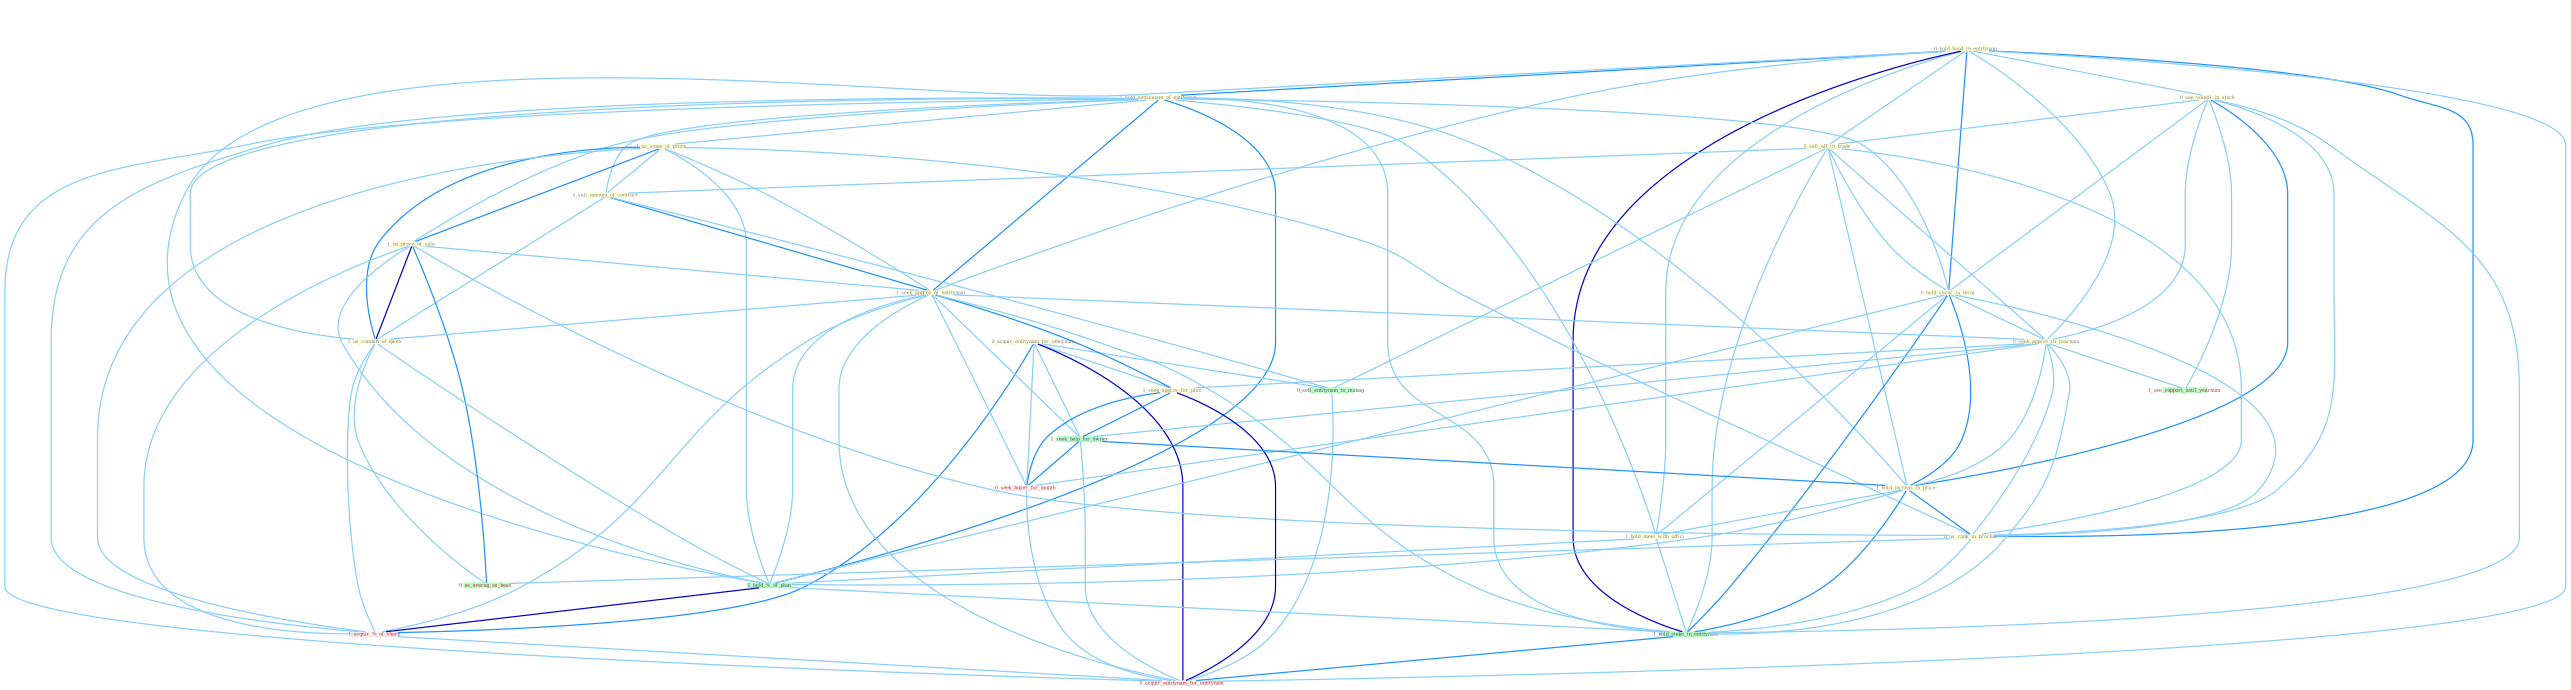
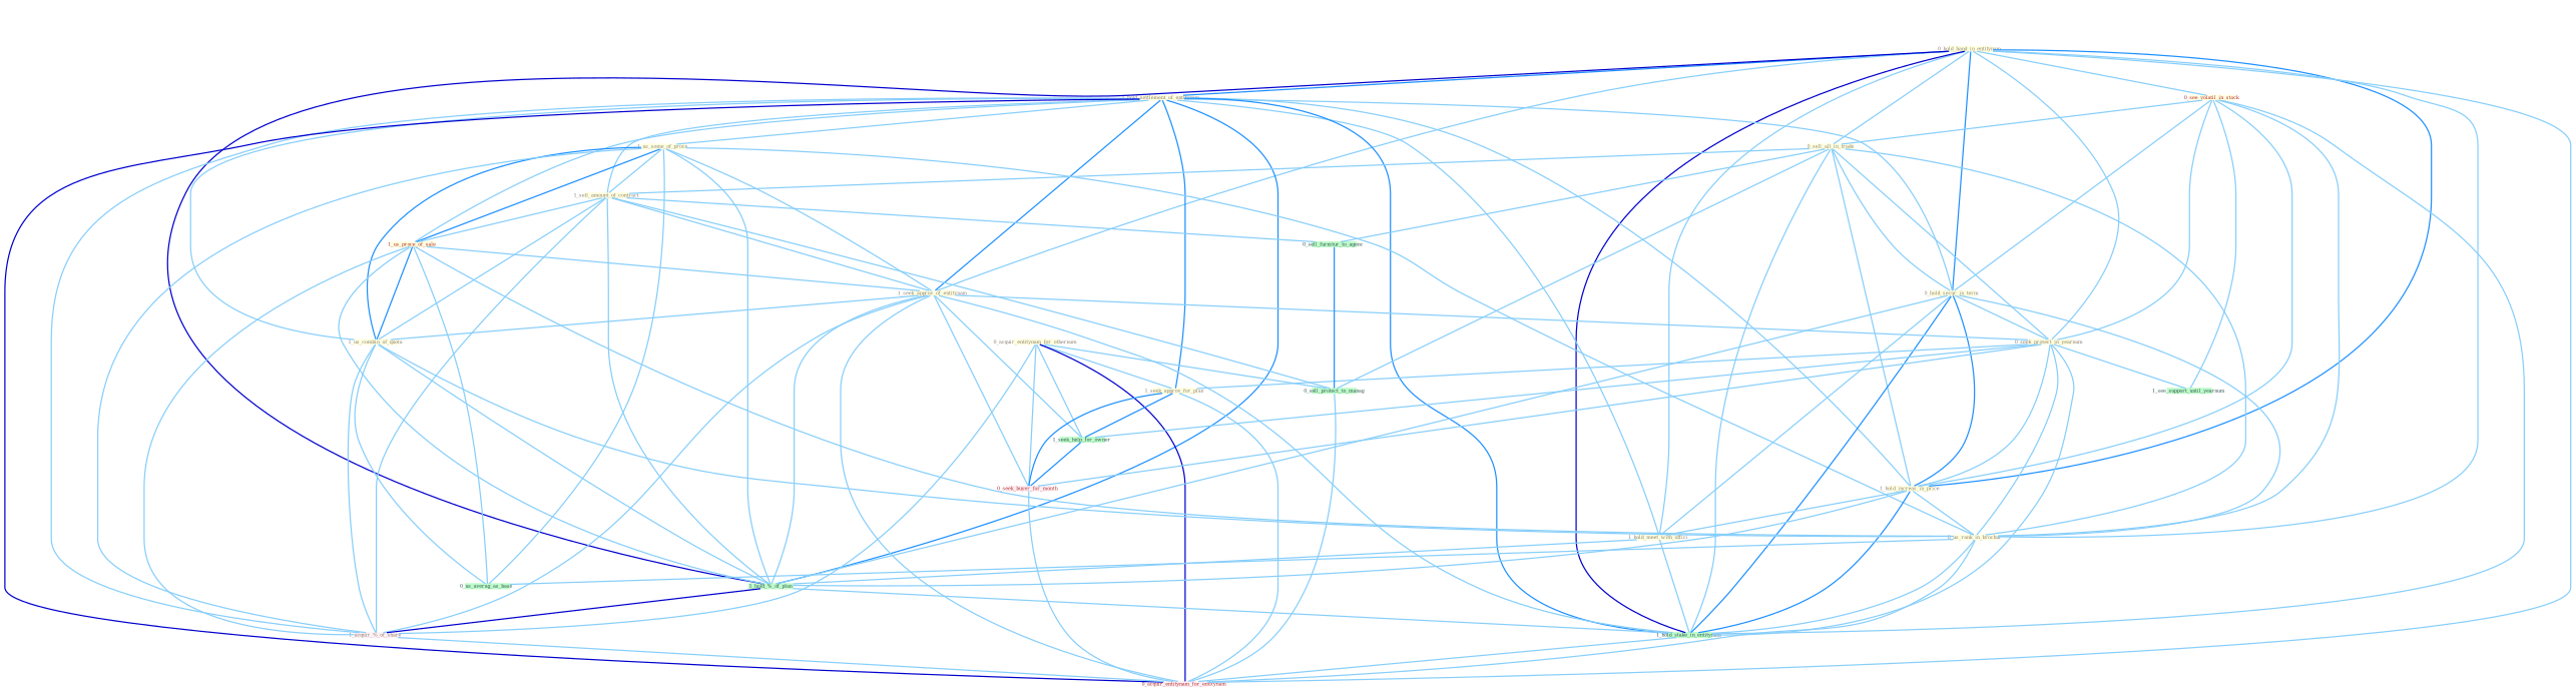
  graph {
    node [color="#ffffe0" fixedsize=true fontcolor="#8b7d6b" fontsize=4 shape=polygon style=filled]
    edge [color="#87cefa" w=1]
    "0_hold_hand_in_entitynam " [height=.06 width=.5]
    "1_hold_settlement_of_entitynam " [height=.06 width=.5]
    "0_acquir_entitynam_for_othernum " [height=.06 width=.5]
    "1_us_some_of_proce " [height=.06 width=.5]
-   "0_see_volatil_in_stock " [height=.06 width=.5]
+   "0_see_volatil_in_stock " [fontcolor="#b22222" height=.06 width=.5]
    "0_sell_all_in_trade " [height=.06 width=.5]
    "0_hold_secur_in_term " [height=.06 width=.5]
    "1_sell_amount_of_contract " [height=.06 width=.5]
    "1_hold_increas_in_price " [height=.06 width=.5]
-   "1_us_proce_of_sale " [height=.06 width=.5]
+   "1_us_proce_of_sale " [fontcolor="#b22222" height=.06 width=.5]
    "1_hold_meet_with_offici " [height=.06 width=.5]
    "1_seek_approv_of_entitynam " [height=.06 width=.5]
-   "0_seek_protect_in_yearnum " [height=.06 width=.5 label="0_seek_approv_in_yearnum"]
+   "0_seek_protect_in_yearnum " [height=.06 width=.5]
    "1_us_combin_of_quota " [height=.06 width=.5]
    "1_seek_approv_for_plan " [height=.06 width=.5]
    "0_us_rank_in_brochur " [height=.06 width=.5]
    "0_seek_buyer_for_month " [color="#fff0f5" fontcolor="#b22222" height=.06 width=.5]
-   "1_acquir_%_of_share " [color="#fff0f5" fontcolor="#b22222" height=.06 width=.5]
+   "1_acquir_%_of_share " [color="#fff0f5" height=.06 width=.5]
    "0_acquir_entitynam_for_entitynam " [color="#fff0f5" fontcolor="#b22222" height=.06 width=.5]
    n20 [color="#BDFCC9" fontcolor="#2f4f4f" height=.06 label="1_hold_%_of_plan" width=.5]
    "1_hold_stake_in_entitynam " [color="#BDFCC9" fontcolor="#2f4f4f" height=.06 width=.5]
    "1_seek_help_for_owner " [color="#BDFCC9" fontcolor="#2f4f4f" height=.06 width=.5]
-   "0_sell_entitynam_to_manag " [color="#BDFCC9" fontcolor="#2f4f4f" height=.06 width=.5]
-   "0_us_averag_as_base " [color="#BDFCC9" fontcolor="#b22222" height=.06 width=.5]
-   "1_see_support_until_yearnum " [color="#BDFCC9" fontcolor="#b22222" height=.06 width=.5]
+   "0_sell_entitynam_to_manag " [color="#BDFCC9" fontcolor="#2f4f4f" height=.06 width=.5 label="0_sell_protect_to_manag"]
+   "0_us_averag_as_base " [color="#BDFCC9" fontcolor="#2f4f4f" height=.06 width=.5]
+   "1_see_support_until_yearnum " [color="#BDFCC9" fontcolor="#2f4f4f" height=.06 width=.5]
+   "0_sell_furnitur_to_agenc " [color="#BDFCC9" fontcolor="#2f4f4f" height=.06 width=.5]
    subgraph sub_1 {
      "0_hold_hand_in_entitynam "
      "1_hold_settlement_of_entitynam "
      "0_acquir_entitynam_for_othernum "
      "1_us_some_of_proce "
      "0_see_volatil_in_stock "
      "0_sell_all_in_trade "
      "0_hold_secur_in_term "
      "1_sell_amount_of_contract "
      "1_hold_increas_in_price "
      "1_us_proce_of_sale "
      "1_hold_meet_with_offici "
      "1_seek_approv_of_entitynam "
      "0_seek_protect_in_yearnum "
      "1_us_combin_of_quota "
      "1_seek_approv_for_plan "
      "0_us_rank_in_brochur "
    }
    subgraph sub_2 {
      "0_seek_buyer_for_month "
      "1_acquir_%_of_share "
      "0_acquir_entitynam_for_entitynam "
    }
    "0_hold_hand_in_entitynam " -- "1_hold_settlement_of_entitynam " [color="#1e90ff" w=2]
    "0_hold_hand_in_entitynam " -- "0_see_volatil_in_stock "
    "0_hold_hand_in_entitynam " -- "0_sell_all_in_trade "
    "0_hold_hand_in_entitynam " -- "0_hold_secur_in_term " [color="#1e90ff" w=2]
-   "1_seek_help_for_owner " -- "1_hold_increas_in_price " [color="#1e90ff" w=2]
+   "0_hold_hand_in_entitynam " -- "1_hold_increas_in_price " [color="#1e90ff" w=2]
    "0_hold_hand_in_entitynam " -- "1_hold_meet_with_offici "
    "0_hold_hand_in_entitynam " -- "1_seek_approv_of_entitynam "
    "0_hold_hand_in_entitynam " -- "0_seek_protect_in_yearnum "
-   "0_hold_hand_in_entitynam " -- "0_us_rank_in_brochur " [color="#1e90ff"]
+   "0_hold_hand_in_entitynam " -- "0_us_rank_in_brochur "
    "0_hold_hand_in_entitynam " -- "0_acquir_entitynam_for_entitynam "
-   "0_hold_hand_in_entitynam " -- n20
+   "0_hold_hand_in_entitynam " -- n20 [color="#0000cd"]
    "0_hold_hand_in_entitynam " -- "1_hold_stake_in_entitynam " [color="#0000cd" w=3]
    "1_hold_settlement_of_entitynam " -- "1_us_some_of_proce "
    "1_hold_settlement_of_entitynam " -- "0_hold_secur_in_term "
    "1_hold_settlement_of_entitynam " -- "1_sell_amount_of_contract "
    "1_hold_settlement_of_entitynam " -- "1_hold_increas_in_price "
    "1_hold_settlement_of_entitynam " -- "1_us_proce_of_sale "
    "1_hold_settlement_of_entitynam " -- "1_hold_meet_with_offici "
    "1_hold_settlement_of_entitynam " -- "1_seek_approv_of_entitynam " [color="#1e90ff" w=2]
    "1_hold_settlement_of_entitynam " -- "1_us_combin_of_quota "
    "1_hold_settlement_of_entitynam " -- "1_acquir_%_of_share "
-   "1_hold_settlement_of_entitynam " -- "0_acquir_entitynam_for_entitynam "
+   "1_hold_settlement_of_entitynam " -- "0_acquir_entitynam_for_entitynam " [color="#0000cd"]
    "1_hold_settlement_of_entitynam " -- n20 [color="#1e90ff" w=2]
-   "1_hold_settlement_of_entitynam " -- "1_hold_stake_in_entitynam " [w=2]
+   "1_hold_settlement_of_entitynam " -- "1_hold_stake_in_entitynam " [color="#1e90ff" w=2]
    "0_acquir_entitynam_for_othernum " -- "1_seek_approv_for_plan "
    "0_acquir_entitynam_for_othernum " -- "0_seek_buyer_for_month "
-   "0_acquir_entitynam_for_othernum " -- "1_acquir_%_of_share " [color="#1e90ff"]
+   "0_acquir_entitynam_for_othernum " -- "1_acquir_%_of_share "
    "0_acquir_entitynam_for_othernum " -- "0_acquir_entitynam_for_entitynam " [color="#0000cd" w=3]
    "0_acquir_entitynam_for_othernum " -- "1_seek_help_for_owner "
    "0_acquir_entitynam_for_othernum " -- "0_sell_entitynam_to_manag "
    "1_us_some_of_proce " -- "1_sell_amount_of_contract "
    "1_us_some_of_proce " -- "1_us_proce_of_sale " [color="#1e90ff" w=2]
    "1_us_some_of_proce " -- "1_seek_approv_of_entitynam "
    "1_us_some_of_proce " -- "1_us_combin_of_quota " [color="#1e90ff" w=2]
    "1_us_some_of_proce " -- "0_us_rank_in_brochur "
    "1_us_some_of_proce " -- "1_acquir_%_of_share "
    "1_us_some_of_proce " -- n20
+   "1_us_some_of_proce " -- "0_us_averag_as_base "
    "0_see_volatil_in_stock " -- "0_sell_all_in_trade "
    "0_see_volatil_in_stock " -- "0_hold_secur_in_term "
-   "0_see_volatil_in_stock " -- "1_hold_increas_in_price " [color="#1e90ff"]
+   "0_see_volatil_in_stock " -- "1_hold_increas_in_price "
    "0_see_volatil_in_stock " -- "0_seek_protect_in_yearnum "
    "0_see_volatil_in_stock " -- "0_us_rank_in_brochur "
    "0_see_volatil_in_stock " -- "1_hold_stake_in_entitynam "
    "0_see_volatil_in_stock " -- "1_see_support_until_yearnum "
    "0_sell_all_in_trade " -- "0_hold_secur_in_term "
    "0_sell_all_in_trade " -- "1_sell_amount_of_contract "
    "0_sell_all_in_trade " -- "1_hold_increas_in_price "
    "0_sell_all_in_trade " -- "0_seek_protect_in_yearnum "
    "0_sell_all_in_trade " -- "0_us_rank_in_brochur "
    "0_sell_all_in_trade " -- "1_hold_stake_in_entitynam "
    "0_sell_all_in_trade " -- "0_sell_entitynam_to_manag "
+   "0_sell_all_in_trade " -- "0_sell_furnitur_to_agenc "
    "0_hold_secur_in_term " -- "1_hold_increas_in_price " [color="#1e90ff" w=2]
    "0_hold_secur_in_term " -- "1_hold_meet_with_offici "
    "0_hold_secur_in_term " -- "0_seek_protect_in_yearnum "
    "0_hold_secur_in_term " -- "0_us_rank_in_brochur "
    "0_hold_secur_in_term " -- n20
    "0_hold_secur_in_term " -- "1_hold_stake_in_entitynam " [color="#1e90ff" w=2]
-   "1_sell_amount_of_contract " -- "1_seek_approv_of_entitynam " [color="#1e90ff"]
+   "1_sell_amount_of_contract " -- "1_us_proce_of_sale "
+   "1_sell_amount_of_contract " -- "1_seek_approv_of_entitynam "
    "1_sell_amount_of_contract " -- "1_us_combin_of_quota "
+   "1_sell_amount_of_contract " -- "1_acquir_%_of_share "
+   "1_sell_amount_of_contract " -- n20
    "1_sell_amount_of_contract " -- "0_sell_entitynam_to_manag "
+   "1_sell_amount_of_contract " -- "0_sell_furnitur_to_agenc "
    "1_hold_increas_in_price " -- "1_hold_meet_with_offici "
    "1_hold_increas_in_price " -- "0_seek_protect_in_yearnum "
-   "1_hold_increas_in_price " -- "0_us_rank_in_brochur " [color="#1e90ff"]
+   "1_hold_increas_in_price " -- "0_us_rank_in_brochur "
    "1_hold_increas_in_price " -- n20
    "1_hold_increas_in_price " -- "1_hold_stake_in_entitynam " [color="#1e90ff" w=2]
    "1_us_proce_of_sale " -- "1_seek_approv_of_entitynam "
-   "1_us_proce_of_sale " -- "1_us_combin_of_quota " [color="#0000cd" w=2]
+   "1_us_proce_of_sale " -- "1_us_combin_of_quota " [color="#1e90ff" w=2]
    "1_us_proce_of_sale " -- "0_us_rank_in_brochur "
    "1_us_proce_of_sale " -- "1_acquir_%_of_share "
    "1_us_proce_of_sale " -- n20
-   "1_us_proce_of_sale " -- "0_us_averag_as_base " [color="#1e90ff"]
+   "1_us_proce_of_sale " -- "0_us_averag_as_base "
    "1_hold_meet_with_offici " -- n20
    "1_hold_meet_with_offici " -- "1_hold_stake_in_entitynam "
    "1_seek_approv_of_entitynam " -- "0_seek_protect_in_yearnum "
    "1_seek_approv_of_entitynam " -- "1_us_combin_of_quota "
-   "1_seek_approv_of_entitynam " -- "1_seek_approv_for_plan " [color="#1e90ff" w=2]
+   "1_hold_settlement_of_entitynam " -- "1_seek_approv_for_plan " [color="#1e90ff" w=2]
    "1_seek_approv_of_entitynam " -- "0_seek_buyer_for_month "
    "1_seek_approv_of_entitynam " -- "1_acquir_%_of_share "
    "1_seek_approv_of_entitynam " -- "0_acquir_entitynam_for_entitynam "
    "1_seek_approv_of_entitynam " -- n20
    "1_seek_approv_of_entitynam " -- "1_hold_stake_in_entitynam "
    "1_seek_approv_of_entitynam " -- "1_seek_help_for_owner "
    "0_seek_protect_in_yearnum " -- "1_seek_approv_for_plan "
    "0_seek_protect_in_yearnum " -- "0_us_rank_in_brochur "
    "0_seek_protect_in_yearnum " -- "0_seek_buyer_for_month "
    "0_seek_protect_in_yearnum " -- "1_hold_stake_in_entitynam "
    "0_seek_protect_in_yearnum " -- "1_seek_help_for_owner "
    "0_seek_protect_in_yearnum " -- "1_see_support_until_yearnum "
+   "1_us_combin_of_quota " -- "0_us_rank_in_brochur "
    "1_us_combin_of_quota " -- "1_acquir_%_of_share "
    "1_us_combin_of_quota " -- n20
    "1_us_combin_of_quota " -- "0_us_averag_as_base "
    "1_seek_approv_for_plan " -- "0_seek_buyer_for_month " [color="#1e90ff" w=2]
-   "1_seek_approv_for_plan " -- "0_acquir_entitynam_for_entitynam " [color="#0000cd"]
+   "1_seek_approv_for_plan " -- "0_acquir_entitynam_for_entitynam "
    "1_seek_approv_for_plan " -- "1_seek_help_for_owner " [color="#1e90ff" w=2]
    "0_us_rank_in_brochur " -- "1_hold_stake_in_entitynam "
    "0_us_rank_in_brochur " -- "0_us_averag_as_base "
    "0_seek_buyer_for_month " -- "0_acquir_entitynam_for_entitynam "
    "1_acquir_%_of_share " -- "0_acquir_entitynam_for_entitynam "
    n20 -- "1_acquir_%_of_share " [color="#0000cd" w=3]
    n20 -- "1_hold_stake_in_entitynam "
-   "1_hold_stake_in_entitynam " -- "0_acquir_entitynam_for_entitynam " [color="#1e90ff"]
+   "1_hold_stake_in_entitynam " -- "0_acquir_entitynam_for_entitynam "
    "1_seek_help_for_owner " -- "0_seek_buyer_for_month " [color="#1e90ff" w=2]
-   "1_seek_help_for_owner " -- "0_acquir_entitynam_for_entitynam "
+   "0_us_rank_in_brochur " -- "0_acquir_entitynam_for_entitynam "
    "0_sell_entitynam_to_manag " -- "0_acquir_entitynam_for_entitynam "
+   "0_sell_furnitur_to_agenc " -- "0_sell_entitynam_to_manag " [color="#1e90ff" w=2]
  }
